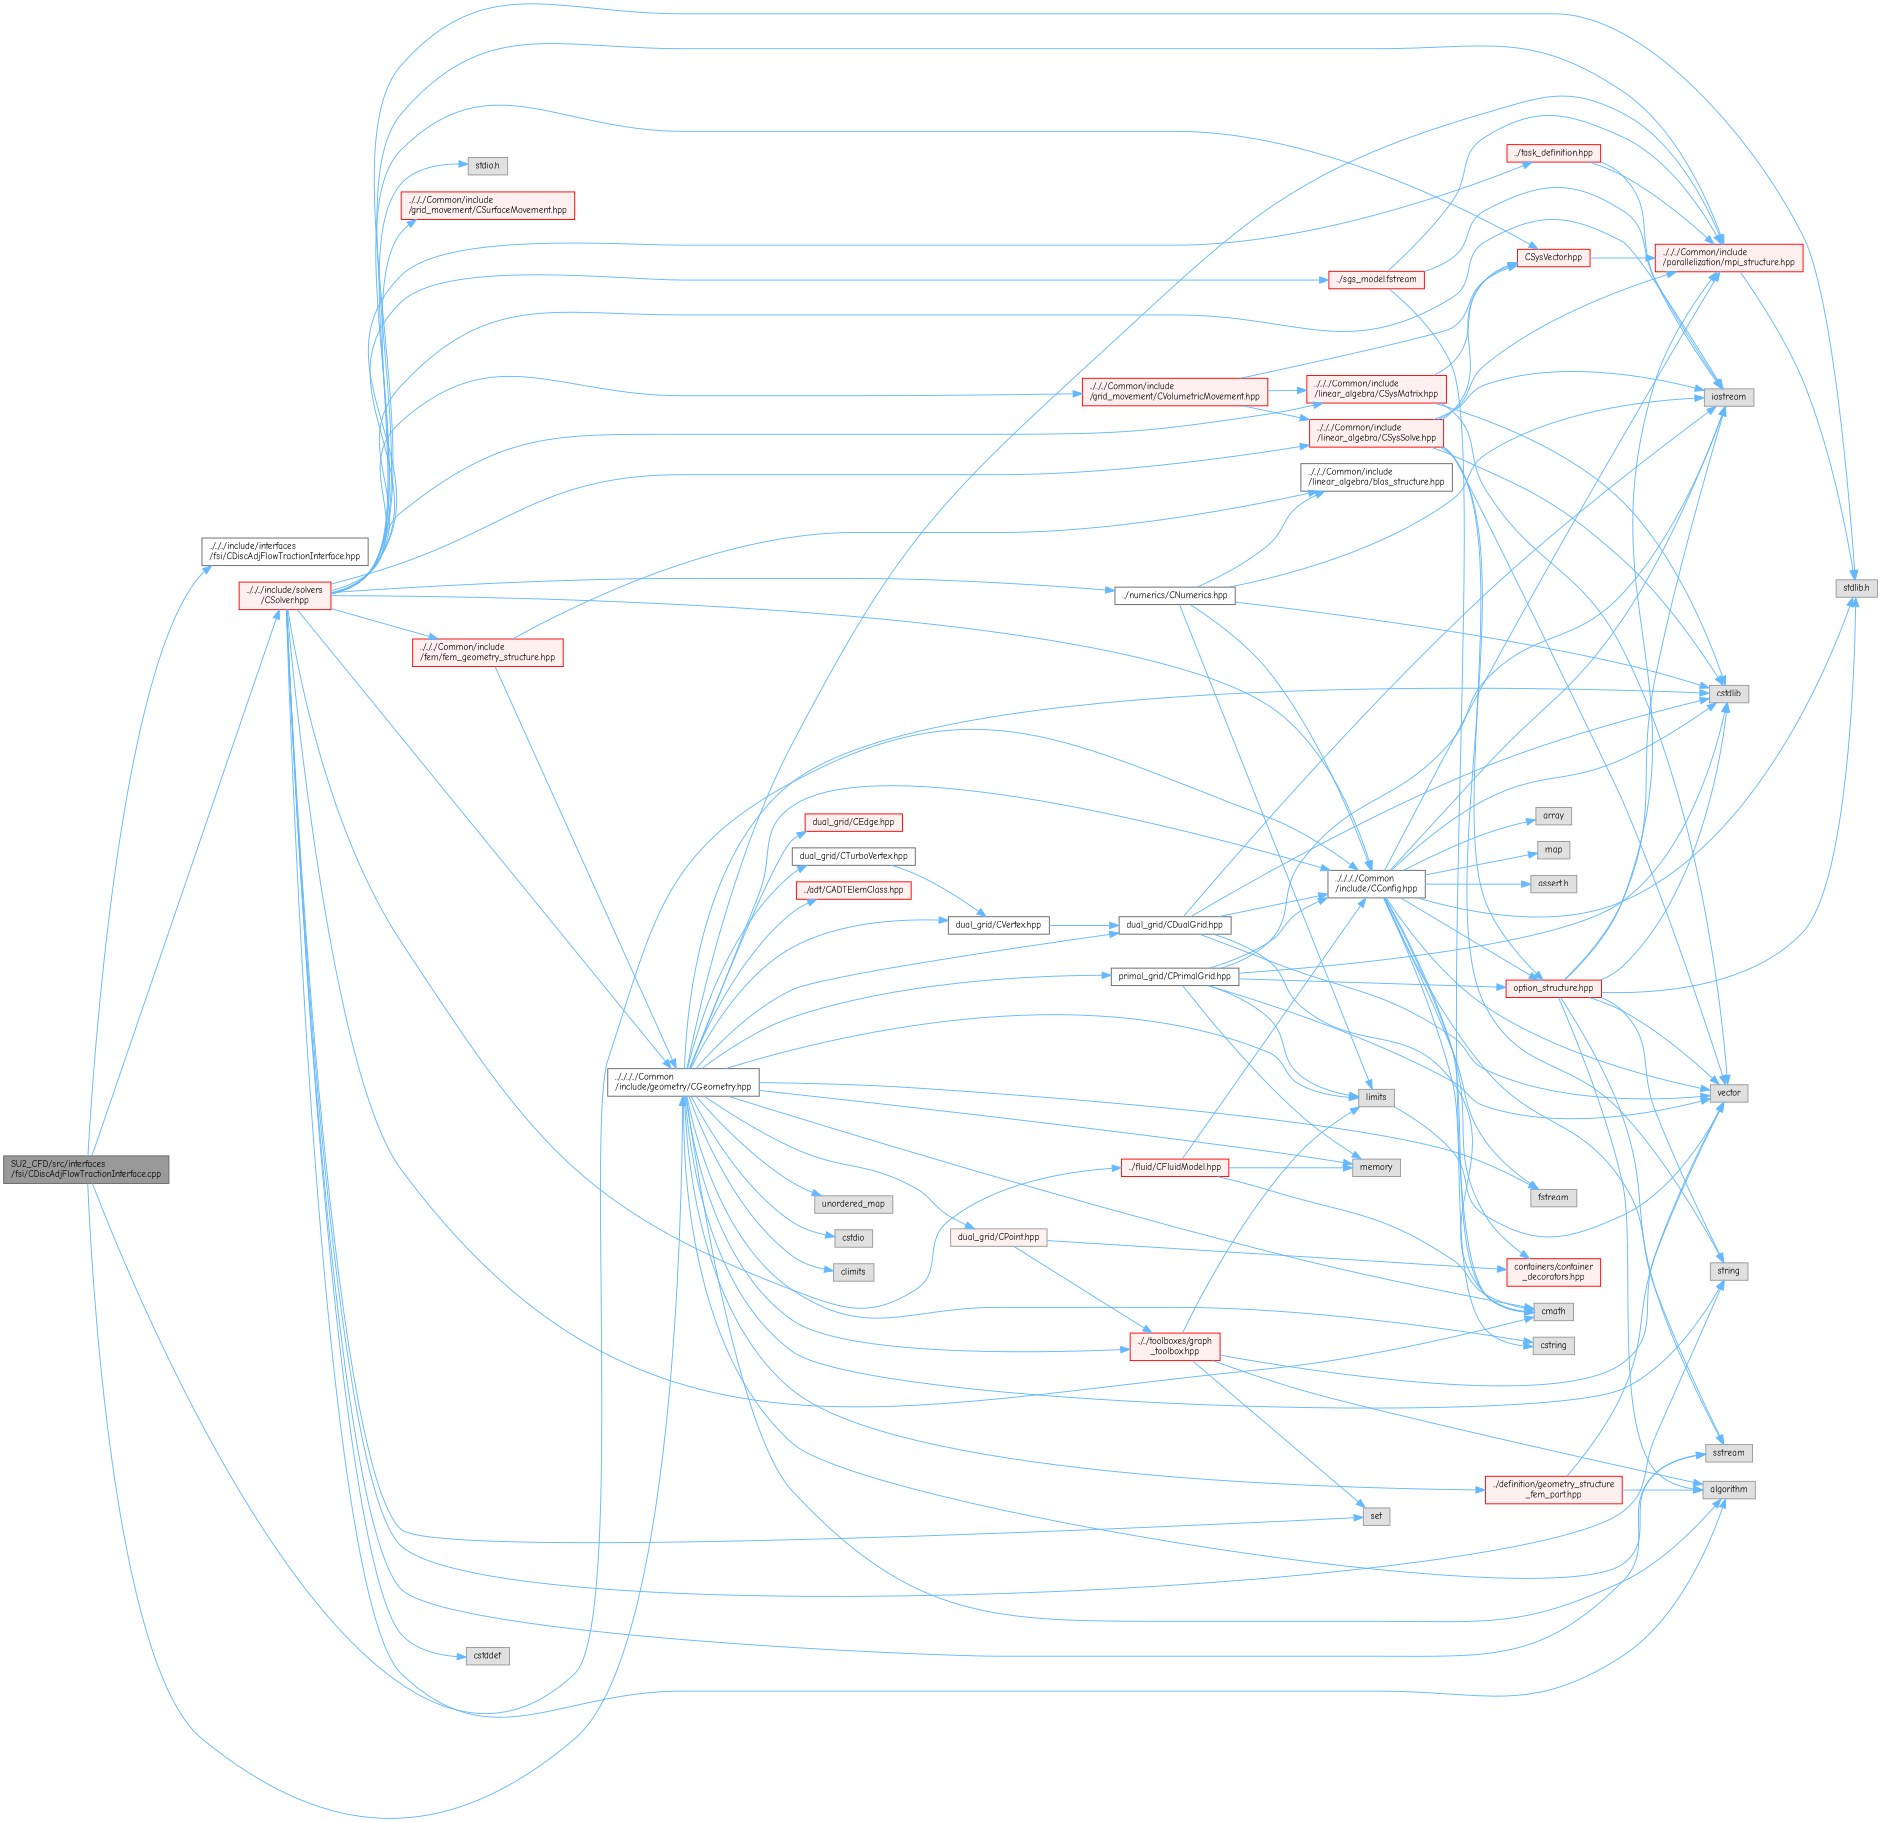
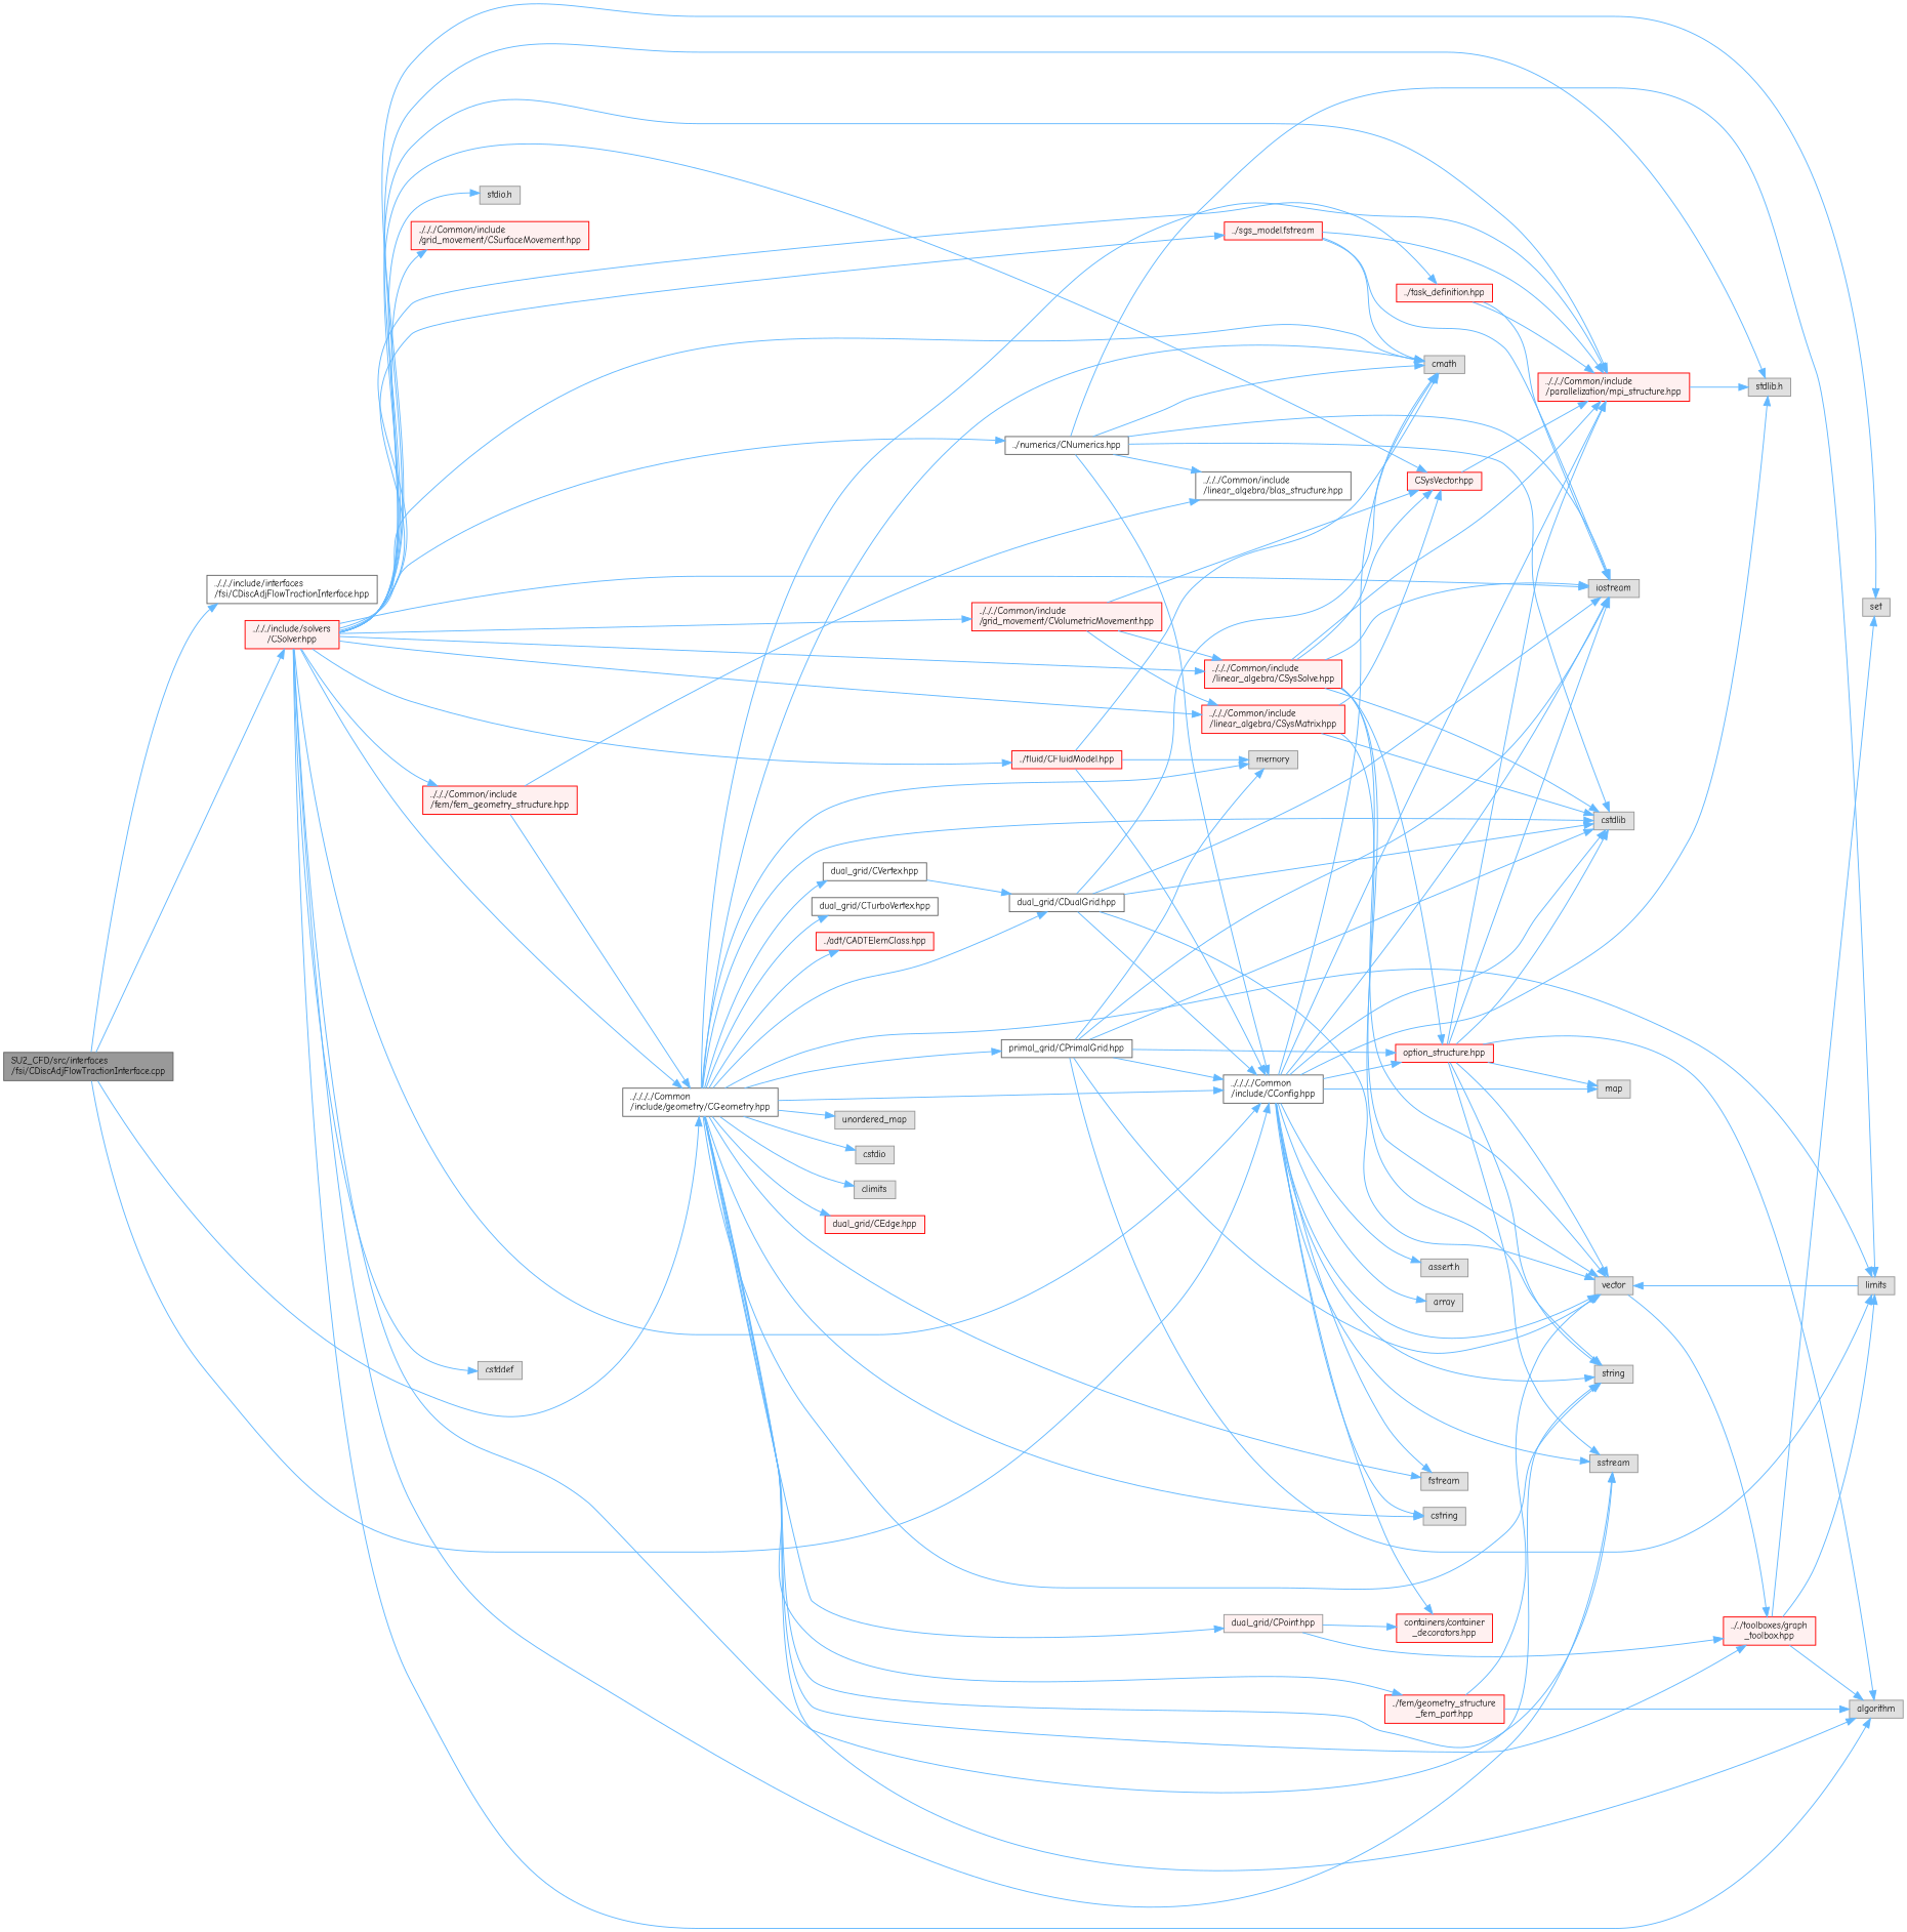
  digraph {
    fontname="Comic Neue"
    rankdir=LR
    node [color=grey60 fillcolor="#E0E0E0" fontname="Comic Neue" fontsize=10 shape=box style=filled]
    edge [color=steelblue1 fontname="Comic Neue" fontsize=10 labelfontname=Helvetica labelfontsize=10 style=solid]
    n1 [color=gray40 fillcolor=grey60 fontcolor=black height=0.2 label="SU2_CFD/src/interfaces\l/fsi/CDiscAdjFlowTractionInterface.cpp" width=0.4]
    n2 [color=grey40 fillcolor=white height=0.2 label="../../../include/interfaces\l/fsi/CDiscAdjFlowTractionInterface.hpp" width=0.4]
    n3 [color=grey40 fillcolor=white height=0.2 label="../../../../Common\l/include/CConfig.hpp" width=0.4]
    n4 [color=grey40 fillcolor=white height=0.2 label="../../../../Common\l/include/geometry/CGeometry.hpp" width=0.4]
    n5 [color=red fillcolor="#FFF0F0" height=0.2 label="../../../include/solvers\l/CSolver.hpp" width=0.4]
    n6 [color=red fillcolor="#FFF0F0" height=0.2 label="../../../Common/include\l/parallelization/mpi_structure.hpp" width=0.4]
    n7 [height=0.2 label="stdlib.h" width=0.4]
    n8 [height=0.2 label=iostream width=0.4]
    n9 [height=0.2 label=cstdlib width=0.4]
    n10 [height=0.2 label=fstream width=0.4]
    n11 [height=0.2 label=sstream width=0.4]
    n12 [height=0.2 label=string width=0.4]
    n13 [height=0.2 label=cstring width=0.4]
    n14 [height=0.2 label=vector width=0.4]
    n15 [height=0.2 label=array width=0.4]
    n16 [height=0.2 label=cmath width=0.4]
    n17 [height=0.2 label=map width=0.4]
    n18 [height=0.2 label="assert.h" width=0.4]
    n19 [color=red fillcolor="#FFF0F0" height=0.2 label="option_structure.hpp" width=0.4]
    n20 [color=red fillcolor="#FFF0F0" height=0.2 label="containers/container\l_decorators.hpp" width=0.4]
    n21 [height=0.2 label=unordered_map width=0.4]
    n22 [height=0.2 label=algorithm width=0.4]
    n23 [height=0.2 label=limits width=0.4]
    n24 [height=0.2 label=cstdio width=0.4]
    n25 [height=0.2 label=climits width=0.4]
    n26 [height=0.2 label=memory width=0.4]
    n27 [color=grey40 fillcolor=white height=0.2 label="primal_grid/CPrimalGrid.hpp" width=0.4]
    n28 [color=grey40 fillcolor=white height=0.2 label="dual_grid/CDualGrid.hpp" width=0.4]
    n29 [fillcolor="#FFF0F0" height=0.2 label="dual_grid/CPoint.hpp" width=0.4]
    n30 [color=red fillcolor="#FFF0F0" height=0.2 label="../../toolboxes/graph\l_toolbox.hpp" width=0.4]
    n31 [color=red fillcolor="#FFF0F0" height=0.2 label="dual_grid/CEdge.hpp" width=0.4]
    n32 [color=grey40 fillcolor=white height=0.2 label="dual_grid/CVertex.hpp" width=0.4]
    n33 [color=grey40 fillcolor=white height=0.2 label="dual_grid/CTurboVertex.hpp" width=0.4]
-   n34 [color=red fillcolor="#FFF0F0" height=0.2 label="../definition/geometry_structure\l_fem_part.hpp" width=0.4]
+   n34 [color=red fillcolor="#FFF0F0" height=0.2 label="../fem/geometry_structure\l_fem_part.hpp" width=0.4]
    n35 [color=red fillcolor="#FFF0F0" height=0.2 label="../adt/CADTElemClass.hpp" width=0.4]
    n36 [height=0.2 label=set width=0.4]
    n37 [height=0.2 label=cstddef width=0.4]
    n38 [height=0.2 label="stdio.h" width=0.4]
    n39 [color=red fillcolor="#FFF0F0" height=0.2 label="../fluid/CFluidModel.hpp" width=0.4]
    n40 [color=red fillcolor="#FFF0F0" height=0.2 label="../task_definition.hpp" width=0.4]
    n41 [color=grey40 fillcolor=white height=0.2 label="../numerics/CNumerics.hpp" width=0.4]
    n42 [color=red fillcolor="#FFF0F0" height=0.2 label="../sgs_model.fstream" width=0.4]
    n43 [color=red fillcolor="#FFF0F0" height=0.2 label="../../../Common/include\l/fem/fem_geometry_structure.hpp" width=0.4]
    n44 [color=red fillcolor="#FFF0F0" height=0.2 label="../../../Common/include\l/linear_algebra/CSysMatrix.hpp" width=0.4]
    n45 [color=red fillcolor="#FFF0F0" height=0.2 label="CSysVector.hpp" width=0.4]
    n46 [color=red fillcolor="#FFF0F0" height=0.2 label="../../../Common/include\l/linear_algebra/CSysSolve.hpp" width=0.4]
    n47 [color=red fillcolor="#FFF0F0" height=0.2 label="../../../Common/include\l/grid_movement/CSurfaceMovement.hpp" width=0.4]
    n48 [color=red fillcolor="#FFF0F0" height=0.2 label="../../../Common/include\l/grid_movement/CVolumetricMovement.hpp" width=0.4]
    n49 [color=grey40 fillcolor=white height=0.2 label="../../../Common/include\l/linear_algebra/blas_structure.hpp" width=0.4]
    n1 -> n2
    n1 -> n3
    n1 -> n4
    n1 -> n5
    n3 -> n6
    n3 -> n7
    n3 -> n8
    n3 -> n9
    n3 -> n10
    n3 -> n11
+   n3 -> n12
    n3 -> n13
    n3 -> n14
    n3 -> n15
    n3 -> n16
    n3 -> n17
    n3 -> n18
    n3 -> n19
    n3 -> n20
    n4 -> n3
    n4 -> n6
    n4 -> n9
    n4 -> n10
    n4 -> n11
    n4 -> n12
    n4 -> n13
    n4 -> n16
    n4 -> n21
    n4 -> n22
    n4 -> n23
    n4 -> n24
    n4 -> n25
    n4 -> n26
    n4 -> n27
    n4 -> n28
    n4 -> n29
    n4 -> n30
    n4 -> n31
    n4 -> n32
    n4 -> n33
    n4 -> n34
    n4 -> n35
    n5 -> n3
    n5 -> n4
    n5 -> n6
    n5 -> n7
    n5 -> n8
    n5 -> n11
    n5 -> n12
    n5 -> n16
    n5 -> n22
    n5 -> n36
    n5 -> n37
    n5 -> n38
    n5 -> n39
    n5 -> n40
    n5 -> n41
    n5 -> n42
    n5 -> n43
    n5 -> n44
    n5 -> n45
    n5 -> n46
    n5 -> n47
    n5 -> n48
    n6 -> n7
    n19 -> n6
    n19 -> n8
    n19 -> n9
    n19 -> n11
    n19 -> n12
    n19 -> n14
-   n19 -> n7
+   n19 -> n17
    n19 -> n22
    n23 -> n14
    n27 -> n3
    n27 -> n8
    n27 -> n9
    n27 -> n14
    n27 -> n19
    n27 -> n23
    n27 -> n26
    n28 -> n3
    n28 -> n8
    n28 -> n9
    n28 -> n14
    n28 -> n16
    n29 -> n20
    n29 -> n30
-   n30 -> n14
+   n14 -> n30
    n30 -> n22
    n30 -> n23
    n30 -> n36
    n32 -> n28
-   n33 -> n32
    n34 -> n14
    n34 -> n22
    n39 -> n3
    n39 -> n16
    n39 -> n26
    n40 -> n6
    n40 -> n8
    n41 -> n3
    n41 -> n8
    n41 -> n9
+   n41 -> n16
    n41 -> n23
    n41 -> n49
    n42 -> n6
    n42 -> n8
    n42 -> n16
    n43 -> n4
    n43 -> n49
    n44 -> n9
    n44 -> n14
    n44 -> n45
    n45 -> n6
    n46 -> n6
    n46 -> n8
    n46 -> n9
    n46 -> n12
    n46 -> n14
    n46 -> n19
    n46 -> n45
    n48 -> n44
    n48 -> n45
    n48 -> n46
  }
